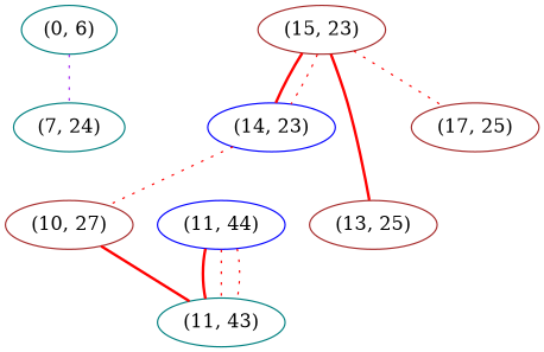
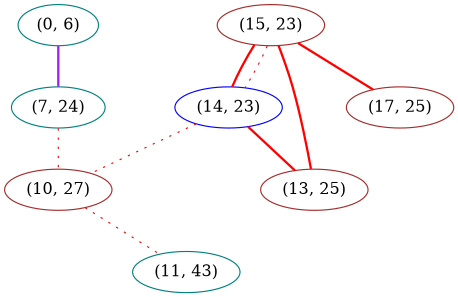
  graph {
    node [color=brown]
    edge [color=red style=dotted weight=1]
    n1 [color=teal label="(0, 6)"]
    "(7, 24)" [color=teal]
    "(10, 27)"
    "(14, 23)" [color=blue]
    "(15, 23)"
    "(13, 25)"
    "(17, 25)"
    "(11, 43)" [color=teal]
-   "(11, 44)" [color=blue]
-   n1 -- "(7, 24)" [color=purple weight=4]
-   "(10, 27)" -- "(11, 43)" [style=bold]
+   n1 -- "(7, 24)" [color=purple style=bold weight=4]
+   "(7, 24)" -- "(10, 27)"
+   "(10, 27)" -- "(11, 43)"
    "(14, 23)" -- "(10, 27)"
+   "(14, 23)" -- "(13, 25)" [style=bold]
    "(15, 23)" -- "(14, 23)" [style=bold]
    "(15, 23)" -- "(14, 23)"
    "(15, 23)" -- "(13, 25)" [style=bold]
-   "(15, 23)" -- "(17, 25)"
-   "(11, 44)" -- "(11, 43)" [style=bold]
-   "(11, 44)" -- "(11, 43)"
-   "(11, 44)" -- "(11, 43)"
+   "(15, 23)" -- "(17, 25)" [style=bold]
  }
